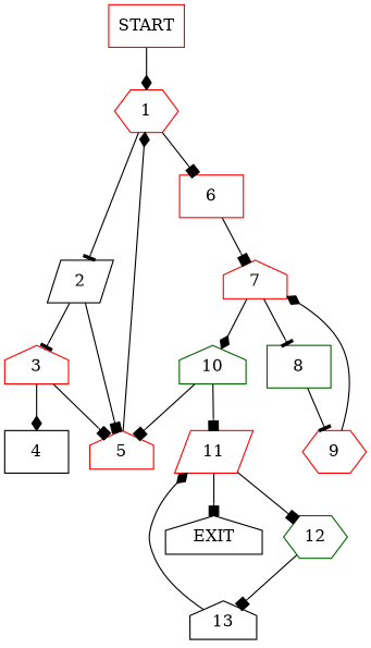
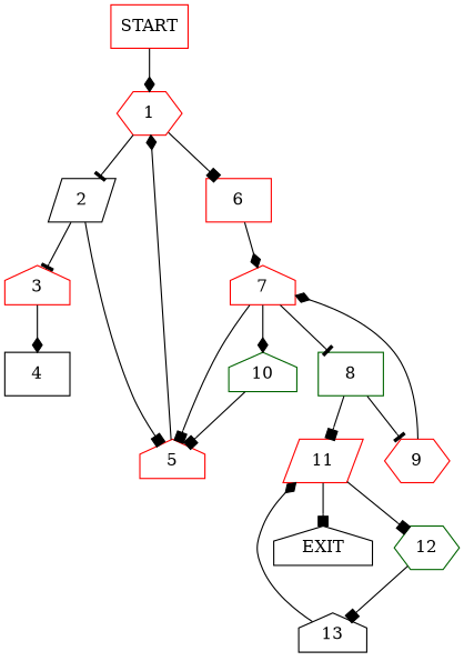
  digraph {
    node [color=red shape=house]
    edge [arrowhead=box]
    n1 [label=START shape=box]
    1 [shape=hexagon]
    2 [color=black shape=parallelogram]
    6 [shape=box]
    3
    5
    7
    4 [color=black shape=box]
    8 [color=darkgreen shape=box]
    10 [color=darkgreen]
    9 [shape=hexagon]
    11 [shape=parallelogram]
    12 [color=darkgreen shape=hexagon]
    n14 [color=black label=EXIT]
    13 [color=black]
    n1 -> 1 [arrowhead=diamond]
    1 -> 2 [arrowhead=tee]
    1 -> 6
    2 -> 3 [arrowhead=tee]
    2 -> 5
-   6 -> 7
-   3 -> 5
+   6 -> 7 [arrowhead=diamond]
+   7 -> 5
    3 -> 4 [arrowhead=diamond]
    5 -> 1 [arrowhead=diamond]
    7 -> 8 [arrowhead=tee]
    7 -> 10 [arrowhead=diamond]
    8 -> 9 [arrowhead=tee]
    10 -> 5
-   10 -> 11
+   8 -> 11
    9 -> 7 [arrowhead=diamond]
    11 -> 12
    11 -> n14
    12 -> 13
    13 -> 11 [arrowhead=diamond]
  }
